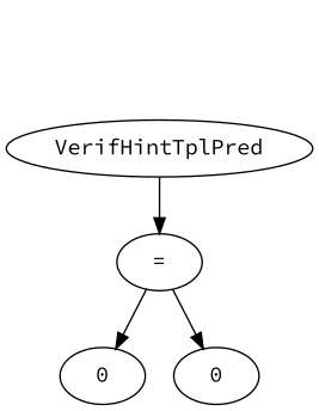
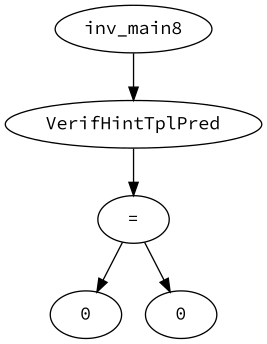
  digraph {
    fontname="Source Code Pro"
    node [fontname="Source Code Pro"]
    edge [fontname="Source Code Pro"]
+   n1 [label=inv_main8]
    n2 [label=VerifHintTplPred]
    n3 [label="="]
    n4 [label=0]
    n5 [label=0]
+   n1 -> n2
    n2 -> n3
    n3 -> n4
    n3 -> n5
  }
